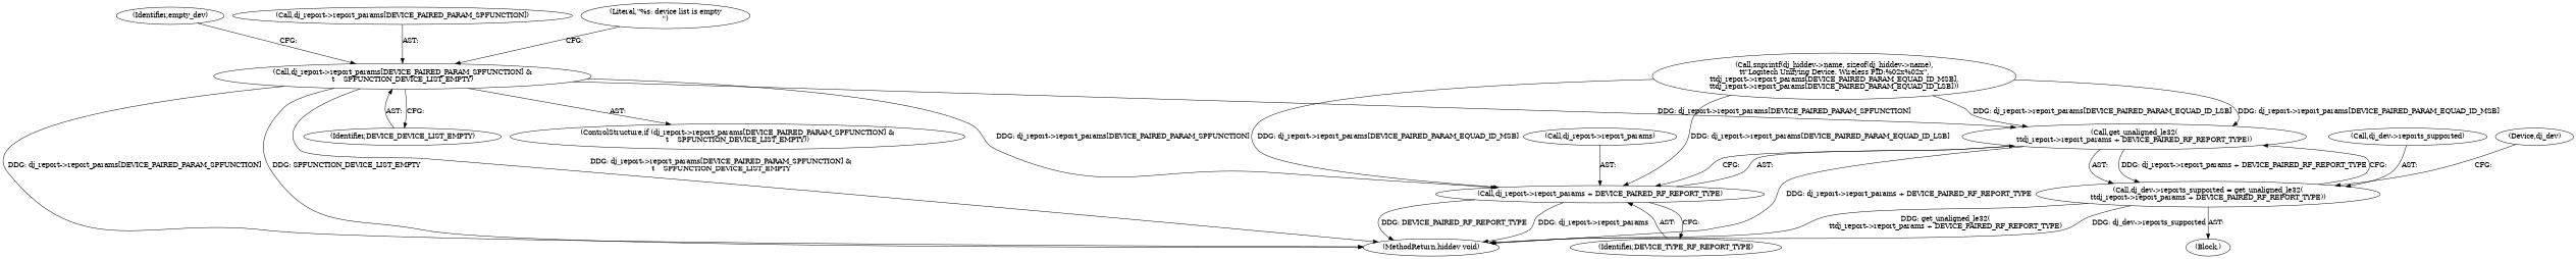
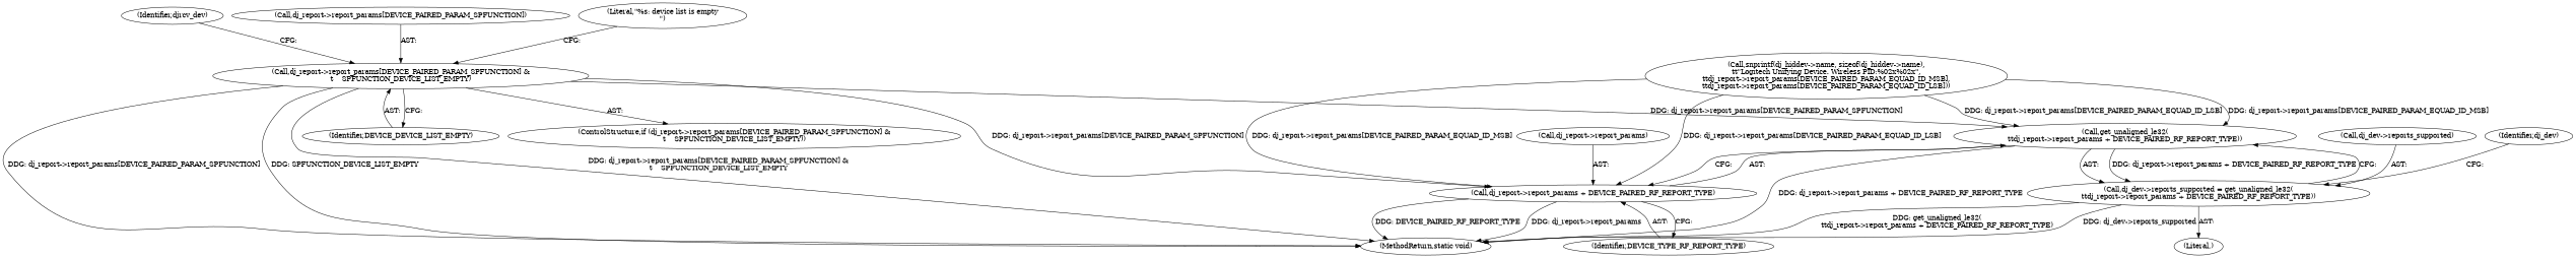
  digraph {
    n1 [label="(Call,dj_report->report_params[DEVICE_PAIRED_PARAM_SPFUNCTION] &\n\t    SPFUNCTION_DEVICE_LIST_EMPTY)"]
    n2 [label="(Call,get_unaligned_le32(\n\t\tdj_report->report_params + DEVICE_PAIRED_RF_REPORT_TYPE))"]
    n3 [label="(Call,dj_report->report_params + DEVICE_PAIRED_RF_REPORT_TYPE)"]
    n4 [label="(Identifier,DEVICE_DEVICE_LIST_EMPTY)"]
-   n5 [label="(MethodReturn,hiddev void)"]
+   n5 [label="(MethodReturn,static void)"]
    n6 [label="(ControlStructure,if (dj_report->report_params[DEVICE_PAIRED_PARAM_SPFUNCTION] &\n\t    SPFUNCTION_DEVICE_LIST_EMPTY))"]
    n7 [label="(Call,dj_dev->reports_supported = get_unaligned_le32(\n\t\tdj_report->report_params + DEVICE_PAIRED_RF_REPORT_TYPE))"]
    n8 [label="(Identifier,DEVICE_TYPE_RF_REPORT_TYPE)"]
-   n9 [label="(Block,)"]
-   n10 [label="(Device,dj_dev)"]
+   n9 [label="(Literal,)"]
+   n10 [label="(Identifier,dj_dev)"]
    n11 [label="(Call,dj_dev->reports_supported)"]
-   n12 [label="(Identifier,empty_dev)"]
+   n12 [label="(Identifier,djrcv_dev)"]
    n13 [label="(Call,dj_report->report_params)"]
    n14 [label="(Call,snprintf(dj_hiddev->name, sizeof(dj_hiddev->name),\n\t\t\"Logitech Unifying Device. Wireless PID:%02x%02x\",\n\t\tdj_report->report_params[DEVICE_PAIRED_PARAM_EQUAD_ID_MSB],\n\t\tdj_report->report_params[DEVICE_PAIRED_PARAM_EQUAD_ID_LSB]))"]
    n15 [label="(Call,dj_report->report_params[DEVICE_PAIRED_PARAM_SPFUNCTION])"]
    n16 [label="(Literal,\"%s: device list is empty\n\")"]
    n1 -> n2 [label="DDG: dj_report->report_params[DEVICE_PAIRED_PARAM_SPFUNCTION]"]
    n1 -> n3 [label="DDG: dj_report->report_params[DEVICE_PAIRED_PARAM_SPFUNCTION]"]
    n1 -> n4 [label="CFG: "]
    n1 -> n5 [label="DDG: dj_report->report_params[DEVICE_PAIRED_PARAM_SPFUNCTION]"]
    n1 -> n5 [label="DDG: SPFUNCTION_DEVICE_LIST_EMPTY"]
    n1 -> n5 [label="DDG: dj_report->report_params[DEVICE_PAIRED_PARAM_SPFUNCTION] &\n\t    SPFUNCTION_DEVICE_LIST_EMPTY"]
    n1 -> n6 [label="AST: "]
    n2 -> n3 [label="CFG: "]
    n2 -> n5 [label="DDG: dj_report->report_params + DEVICE_PAIRED_RF_REPORT_TYPE"]
    n2 -> n7 [label="AST: "]
    n2 -> n7 [label="DDG: dj_report->report_params + DEVICE_PAIRED_RF_REPORT_TYPE"]
    n3 -> n2 [label="AST: "]
    n3 -> n5 [label="DDG: dj_report->report_params"]
    n3 -> n5 [label="DDG: DEVICE_PAIRED_RF_REPORT_TYPE"]
    n3 -> n8 [label="CFG: "]
    n4 -> n1 [label="AST: "]
    n7 -> n2 [label="CFG: "]
    n7 -> n5 [label="DDG: get_unaligned_le32(\n\t\tdj_report->report_params + DEVICE_PAIRED_RF_REPORT_TYPE)"]
    n7 -> n5 [label="DDG: dj_dev->reports_supported"]
    n7 -> n9 [label="AST: "]
    n8 -> n3 [label="AST: "]
    n10 -> n7 [label="CFG: "]
    n11 -> n7 [label="AST: "]
    n12 -> n1 [label="CFG: "]
    n13 -> n3 [label="AST: "]
    n14 -> n2 [label="DDG: dj_report->report_params[DEVICE_PAIRED_PARAM_EQUAD_ID_MSB]"]
    n14 -> n2 [label="DDG: dj_report->report_params[DEVICE_PAIRED_PARAM_EQUAD_ID_LSB]"]
    n14 -> n3 [label="DDG: dj_report->report_params[DEVICE_PAIRED_PARAM_EQUAD_ID_MSB]"]
    n14 -> n3 [label="DDG: dj_report->report_params[DEVICE_PAIRED_PARAM_EQUAD_ID_LSB]"]
    n15 -> n1 [label="AST: "]
    n16 -> n1 [label="CFG: "]
  }
